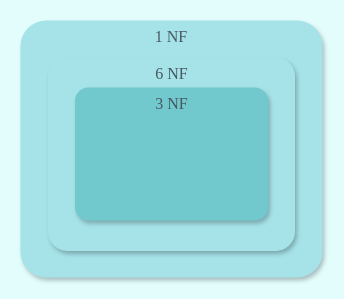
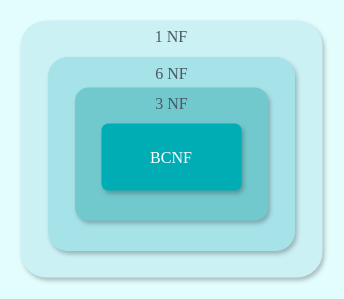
  <mxCell id="0" />
  <mxCell id="1" parent="0" />
- <mxCell id="2" value="1 NF" style="rounded=1;arcSize=10;whiteSpace=wrap;html=1;align=center;fontColor=#475963;strokeColor=none;fillColor=#a6e3e9;shadow=1;fontFamily=ZCOOL QingKe HuangYou;fontSize=16;container=0;fontSource=https%3A%2F%2Ffonts.googleapis.com%2Fcss%3Ffamily%3DZCOOL%2BQingKe%2BHuangYou;verticalAlign=top;" parent="1" vertex="1"><mxGeometry x="20" y="20" width="302" height="257" as="geometry" /></mxCell>
+ <mxCell id="2" value="1 NF" style="rounded=1;arcSize=10;whiteSpace=wrap;html=1;align=center;fontColor=#475963;strokeColor=none;fillColor=#CBF1F5;shadow=1;fontFamily=ZCOOL QingKe HuangYou;fontSize=16;container=0;fontSource=https%3A%2F%2Ffonts.googleapis.com%2Fcss%3Ffamily%3DZCOOL%2BQingKe%2BHuangYou;verticalAlign=top;" parent="1" vertex="1"><mxGeometry x="20" y="20" width="302" height="257" as="geometry" /></mxCell>
  <mxCell id="3" value="6 NF" style="rounded=1;arcSize=10;whiteSpace=wrap;html=1;align=center;fontColor=#475963;strokeColor=none;fillColor=#A6E3E9;shadow=1;fontFamily=ZCOOL QingKe HuangYou;fontSize=16;container=0;fontSource=https%3A%2F%2Ffonts.googleapis.com%2Fcss%3Ffamily%3DZCOOL%2BQingKe%2BHuangYou;verticalAlign=top;" parent="1" vertex="1"><mxGeometry x="47.5" y="56.5" width="247" height="194" as="geometry" /></mxCell>
  <mxCell id="4" value="3 NF" style="rounded=1;arcSize=10;whiteSpace=wrap;html=1;align=center;fontColor=#475963;strokeColor=none;fillColor=#71C9CE;shadow=1;fontFamily=ZCOOL QingKe HuangYou;fontSize=16;container=0;fontSource=https%3A%2F%2Ffonts.googleapis.com%2Fcss%3Ffamily%3DZCOOL%2BQingKe%2BHuangYou;verticalAlign=top;" parent="1" vertex="1"><mxGeometry x="74.5" y="87" width="193" height="133" as="geometry" /></mxCell>
+ <mxCell id="5" value="BCNF" style="rounded=1;arcSize=10;whiteSpace=wrap;html=1;align=center;fontColor=#FFFFFF;strokeColor=none;fillColor=#00ADB5;shadow=1;fontFamily=ZCOOL QingKe HuangYou;fontSize=16;container=0;fontSource=https%3A%2F%2Ffonts.googleapis.com%2Fcss%3Ffamily%3DZCOOL%2BQingKe%2BHuangYou;verticalAlign=middle;" parent="1" vertex="1"><mxGeometry x="101" y="123" width="140" height="67" as="geometry" /></mxCell>
